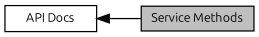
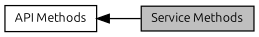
  digraph {
    rankdir=LR
    fontname=Ubuntu
    node [color=black fontname=Ubuntu fontsize=10 shape=record style=filled]
-   n1 [fillcolor=white height=0.2 label="API Docs" width=0.4]
+   n1 [fillcolor=white height=0.2 label="API Methods" width=0.4]
    n2 [fillcolor=grey75 fontcolor=black height=0.2 label="Service Methods" width=0.4]
    n1 -> n2 [dir=back fontname=Ubuntu fontsize=10 labelfontname=Helvetica labelfontsize=10 shape=plaintext style=solid]
  }
